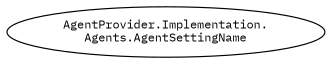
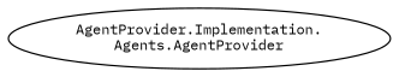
  digraph {
    rankdir=LR
    fontname="IBM Plex Mono"
-   n1 [color=black fillcolor=white fontname="IBM Plex Mono" fontsize=10 height=0.2 label="AgentProvider.Implementation.\lAgents.AgentSettingName" shape=ellipse style=filled width=0.4]
+   n1 [color=black fillcolor=white fontname="IBM Plex Mono" fontsize=10 height=0.2 label="AgentProvider.Implementation.\lAgents.AgentProvider" shape=ellipse style=filled width=0.4]
  }
